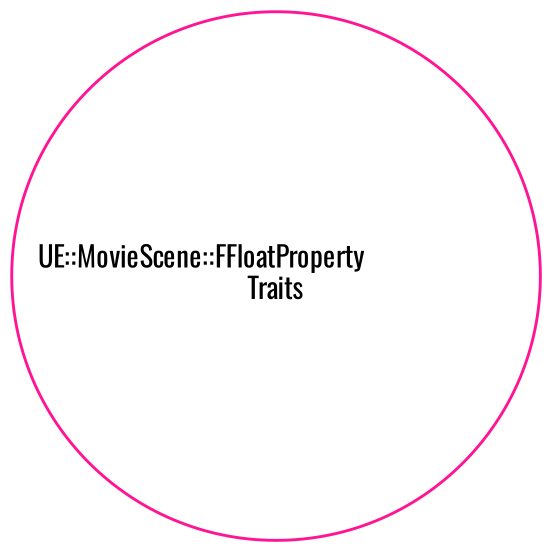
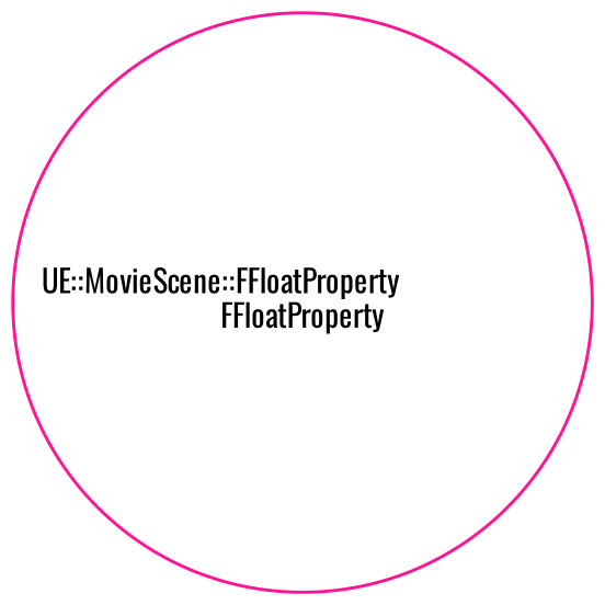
  digraph {
    rankdir=LR
    fontname=Oswald
-   n1 [color=deeppink fillcolor=white fontname=Oswald fontsize=10 height=0.2 label="UE::MovieScene::FFloatProperty\lTraits" shape=circle style=filled width=0.4]
+   n1 [color=deeppink fillcolor=white fontname=Oswald fontsize=10 height=0.2 label="UE::MovieScene::FFloatProperty\lFFloatProperty" shape=circle style=filled width=0.4]
  }
